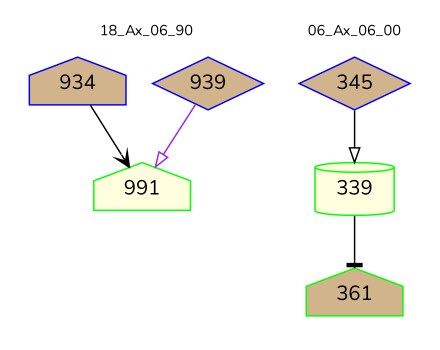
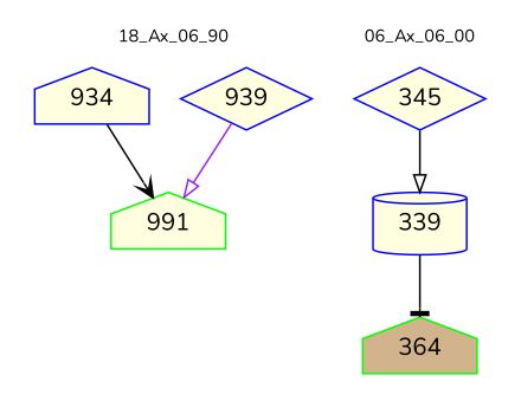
  digraph {
    fontname=Nunito
    node [color=blue fillcolor=lightyellow fontname=Nunito shape=house style=filled]
    edge [arrowhead=onormal color=black fontname=Nunito]
-   n1 [fillcolor=tan label=939 shape=diamond]
-   n2 [fillcolor=tan label=934]
+   n1 [label=939 shape=diamond]
+   n2 [label=934]
    n3 [color=green label=991]
-   n4 [fillcolor=tan label=345 shape=diamond]
-   n5 [color=green label=339 shape=cylinder]
-   n6 [color=green fillcolor=tan label=361]
+   n4 [label=345 shape=diamond]
+   n5 [label=339 shape=cylinder]
+   n6 [color=green fillcolor=tan label=364]
    subgraph cluster_1 {
      color=white
      fontsize=10
      label="18_Ax_06_90"
      n1
      n2
      n3
    }
    subgraph cluster_2 {
      color=white
      fontsize=10
      label="06_Ax_06_00"
      n4
      n5
      n6
    }
    n1 -> n3 [color=purple]
    n2 -> n3 [arrowhead=vee]
    n4 -> n5
    n5 -> n6 [arrowhead=tee]
  }
